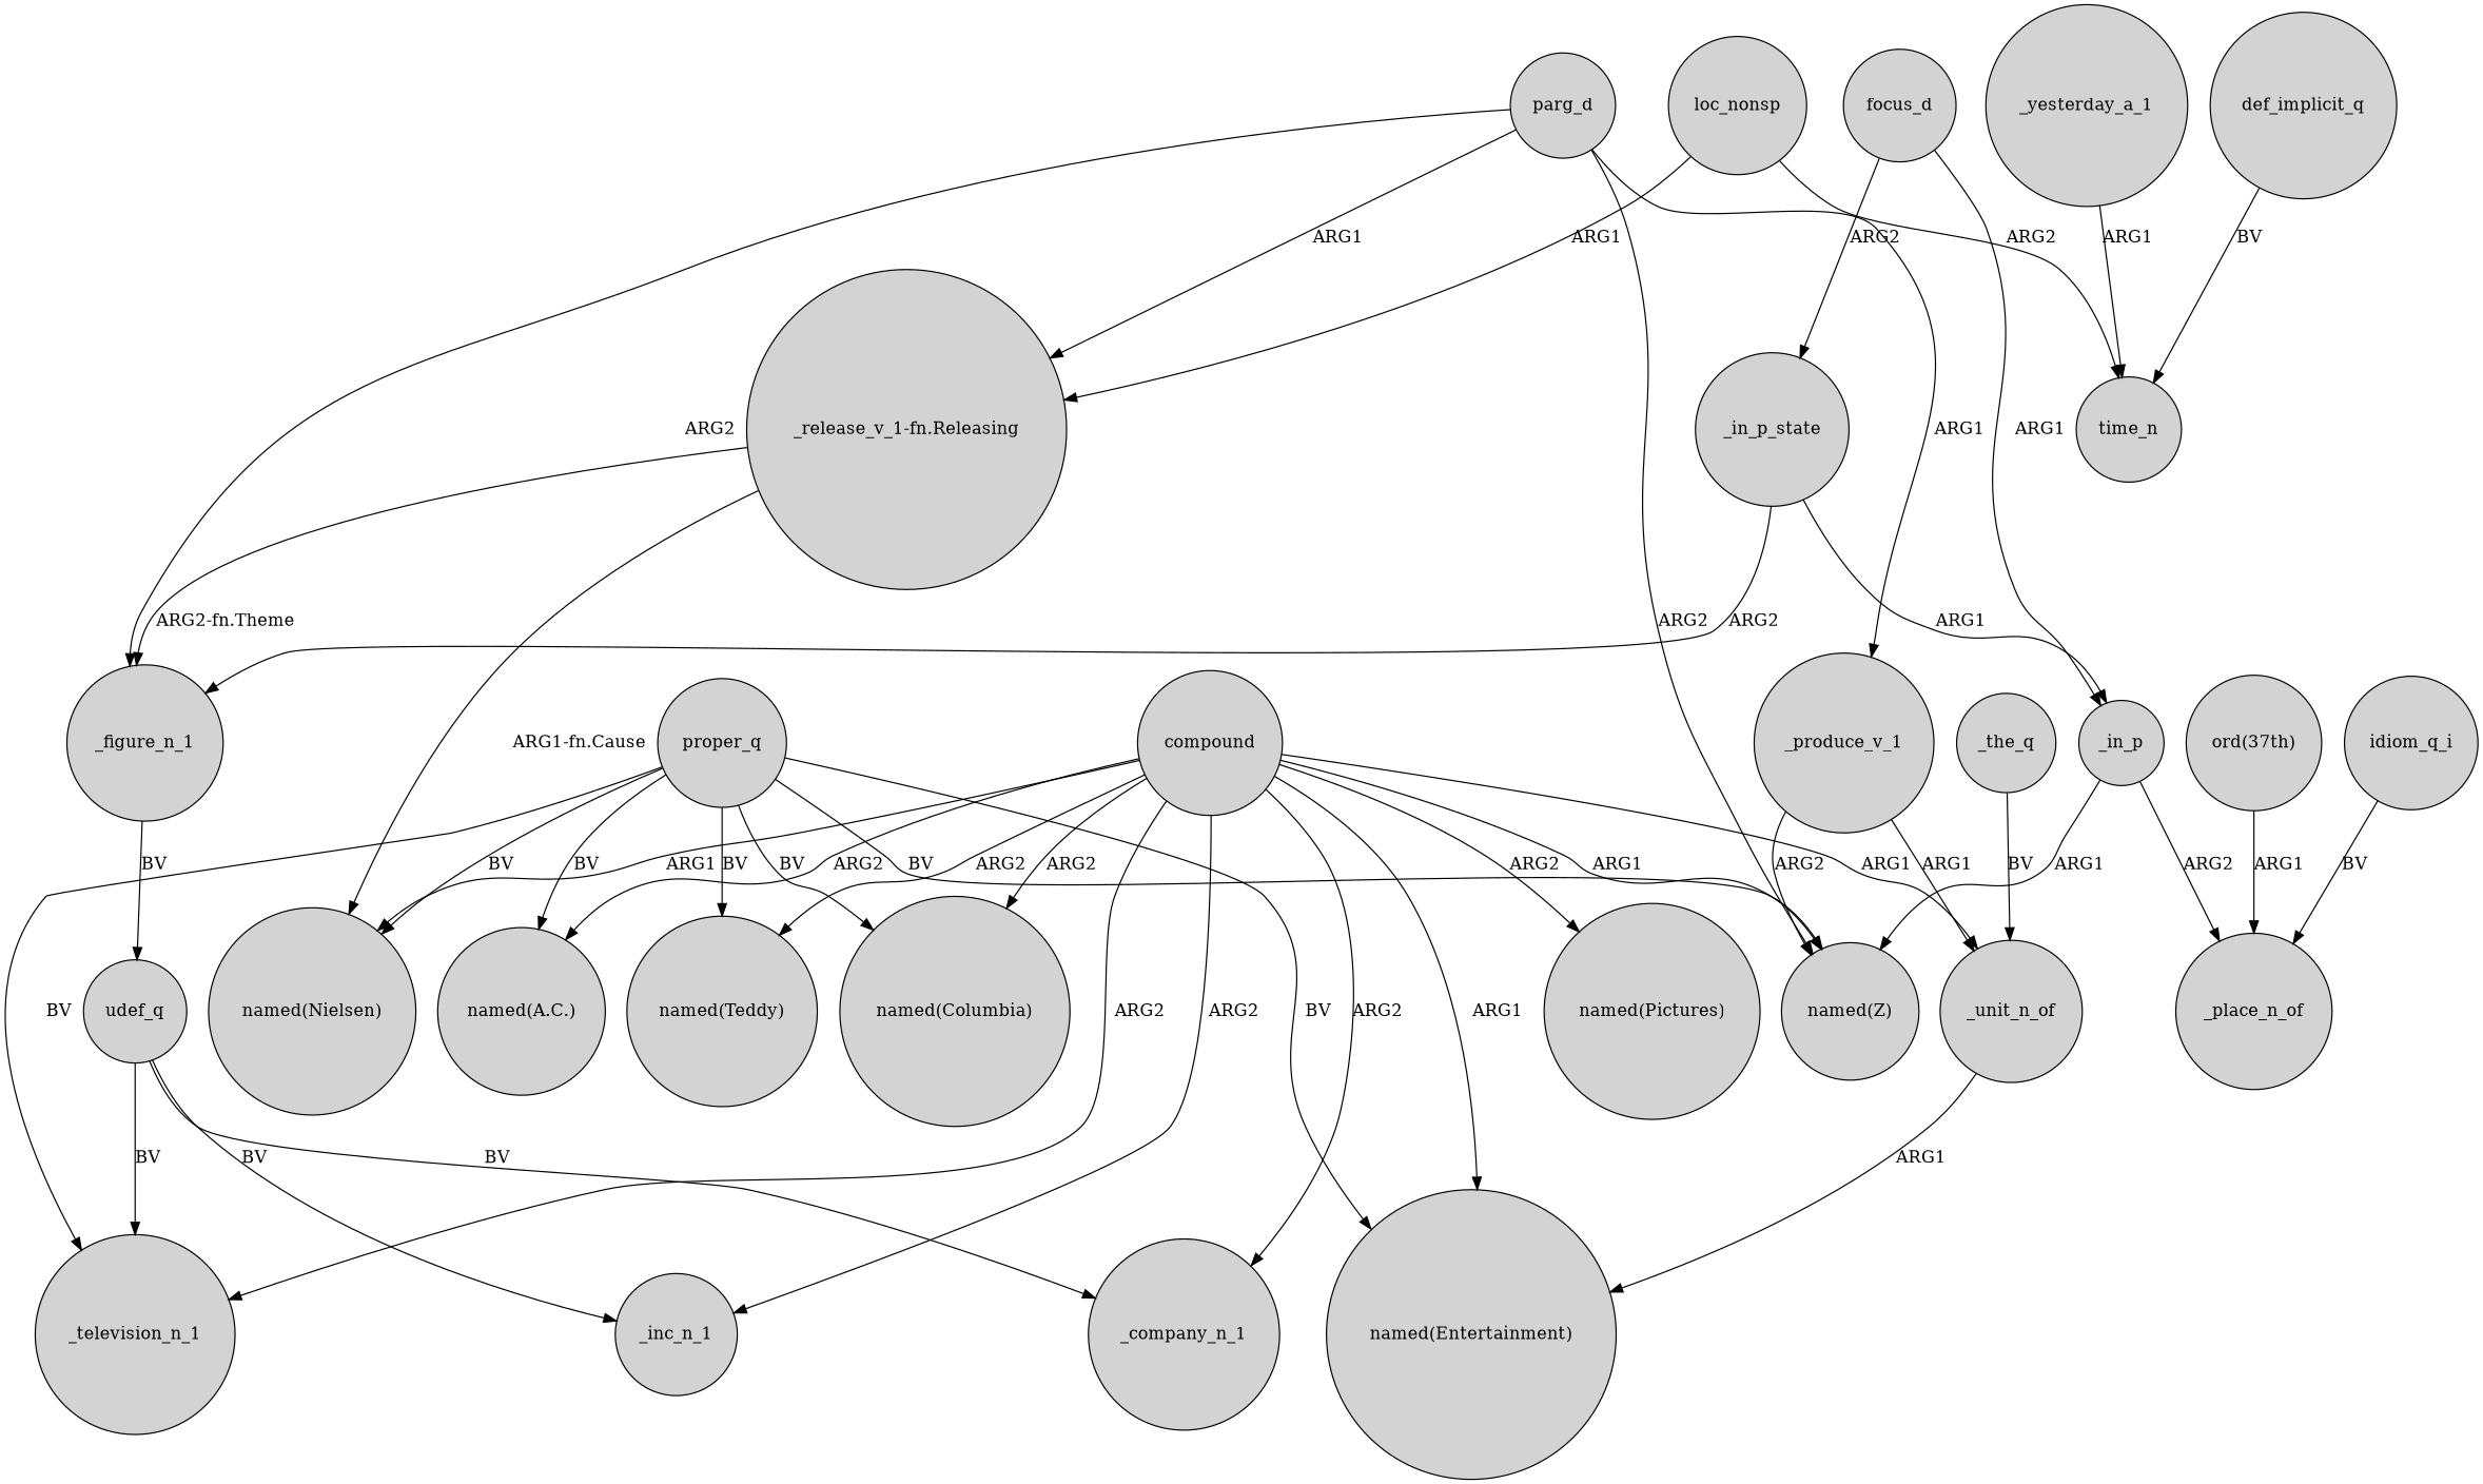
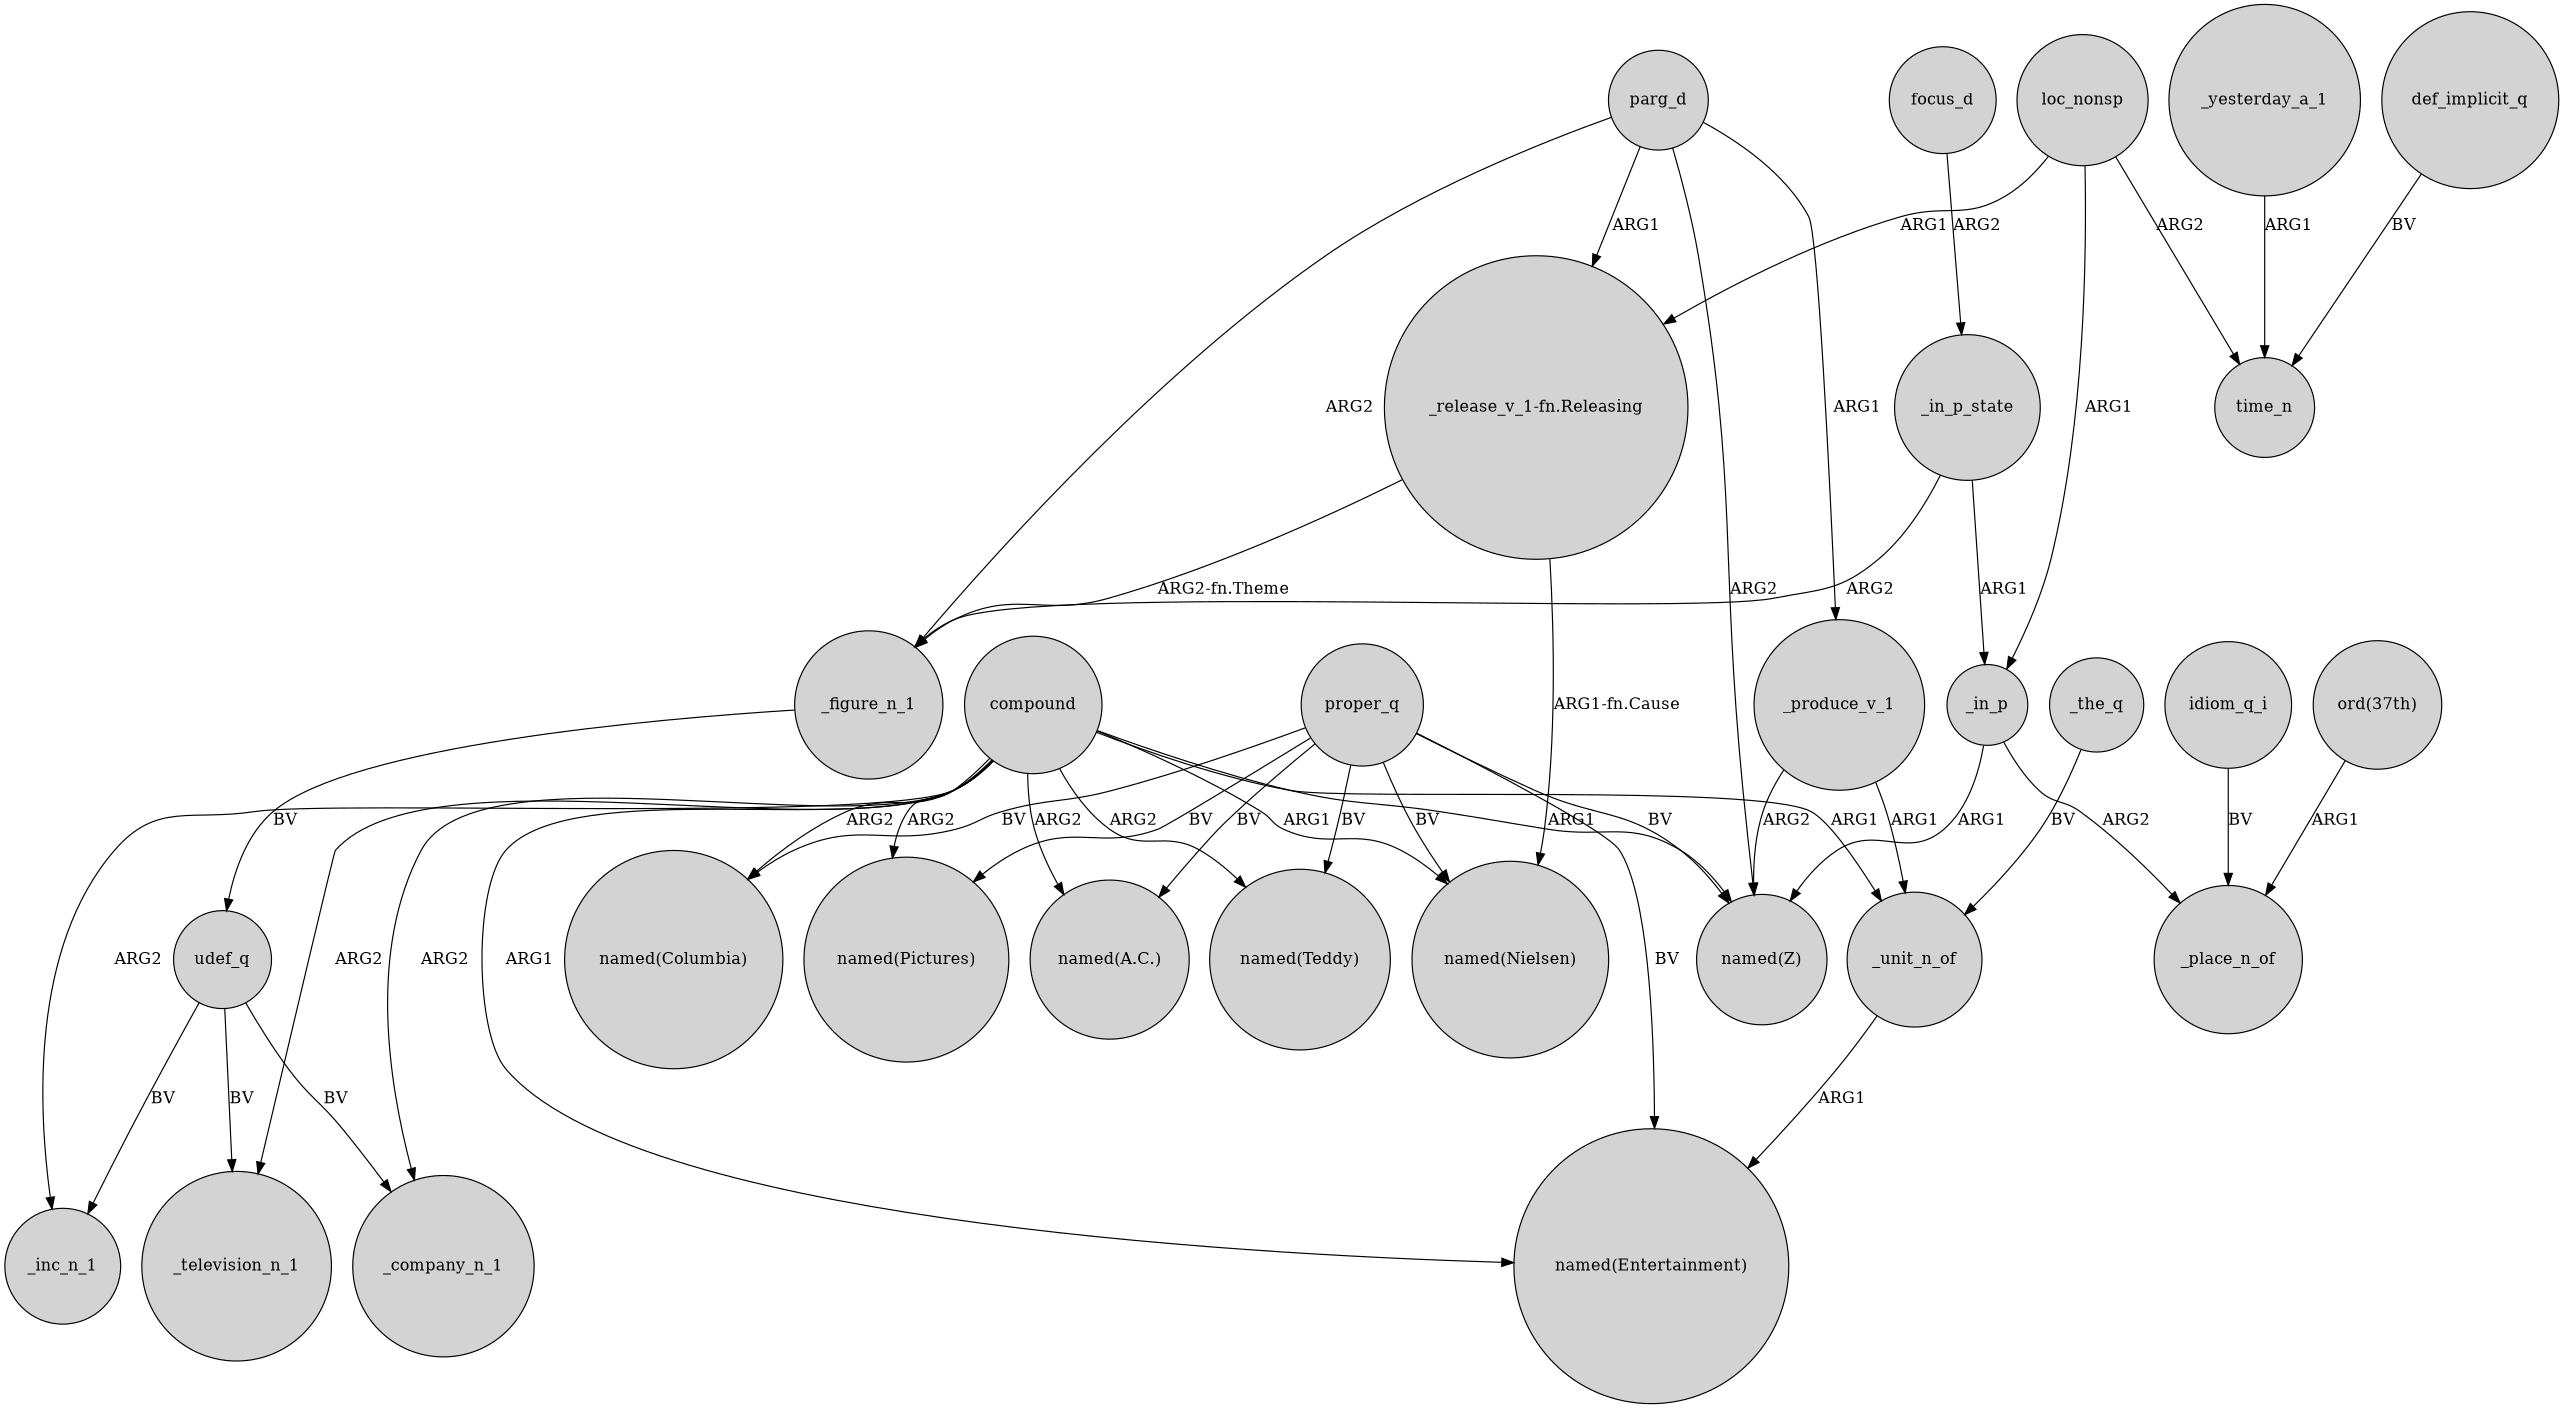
  digraph {
    node [shape=circle style=filled]
    compound
    "named(Nielsen)"
    _inc_n_1
    _television_n_1
    "named(Teddy)"
    _unit_n_of
    "named(Z)"
    _company_n_1
    "named(Columbia)"
    "named(Pictures)"
    "named(A.C.)"
    "named(Entertainment)"
    _yesterday_a_1
    time_n
    _in_p_state
    _figure_n_1
    _in_p
    udef_q
    _place_n_of
    focus_d
    "_release_v_1-fn.Releasing"
    loc_nonsp
    parg_d
    _produce_v_1
    proper_q
    "ord(37th)"
    _the_q
    def_implicit_q
    idiom_q_i
    compound -> "named(Nielsen)" [label=ARG1]
    compound -> _inc_n_1 [label=ARG2]
    compound -> _television_n_1 [label=ARG2]
    compound -> "named(Teddy)" [label=ARG2]
    compound -> _unit_n_of [label=ARG1]
    compound -> "named(Z)" [label=ARG1]
    compound -> _company_n_1 [label=ARG2]
    compound -> "named(Columbia)" [label=ARG2]
    compound -> "named(Pictures)" [label=ARG2]
    compound -> "named(A.C.)" [label=ARG2]
    compound -> "named(Entertainment)" [label=ARG1]
    _unit_n_of -> "named(Entertainment)" [label=ARG1]
    _yesterday_a_1 -> time_n [label=ARG1]
    _in_p_state -> _figure_n_1 [label=ARG2]
    _in_p_state -> _in_p [label=ARG1]
    _figure_n_1 -> udef_q [label=BV]
    _in_p -> "named(Z)" [label=ARG1]
    _in_p -> _place_n_of [label=ARG2]
    udef_q -> _inc_n_1 [label=BV]
    udef_q -> _television_n_1 [label=BV]
    udef_q -> _company_n_1 [label=BV]
    focus_d -> _in_p_state [label=ARG2]
-   focus_d -> _in_p [label=ARG1]
+   loc_nonsp -> _in_p [label=ARG1]
    "_release_v_1-fn.Releasing" -> "named(Nielsen)" [label="ARG1-fn.Cause"]
    "_release_v_1-fn.Releasing" -> _figure_n_1 [label="ARG2-fn.Theme"]
    loc_nonsp -> time_n [label=ARG2]
    loc_nonsp -> "_release_v_1-fn.Releasing" [label=ARG1]
    parg_d -> "named(Z)" [label=ARG2]
    parg_d -> _figure_n_1 [label=ARG2]
    parg_d -> "_release_v_1-fn.Releasing" [label=ARG1]
    parg_d -> _produce_v_1 [label=ARG1]
    _produce_v_1 -> _unit_n_of [label=ARG1]
    _produce_v_1 -> "named(Z)" [label=ARG2]
    proper_q -> "named(Nielsen)" [label=BV]
    proper_q -> "named(Teddy)" [label=BV]
    proper_q -> "named(Z)" [label=BV]
    proper_q -> "named(Columbia)" [label=BV]
-   proper_q -> _television_n_1 [label=BV]
+   proper_q -> "named(Pictures)" [label=BV]
    proper_q -> "named(A.C.)" [label=BV]
    proper_q -> "named(Entertainment)" [label=BV]
    "ord(37th)" -> _place_n_of [label=ARG1]
    _the_q -> _unit_n_of [label=BV]
    def_implicit_q -> time_n [label=BV]
    idiom_q_i -> _place_n_of [label=BV]
  }
